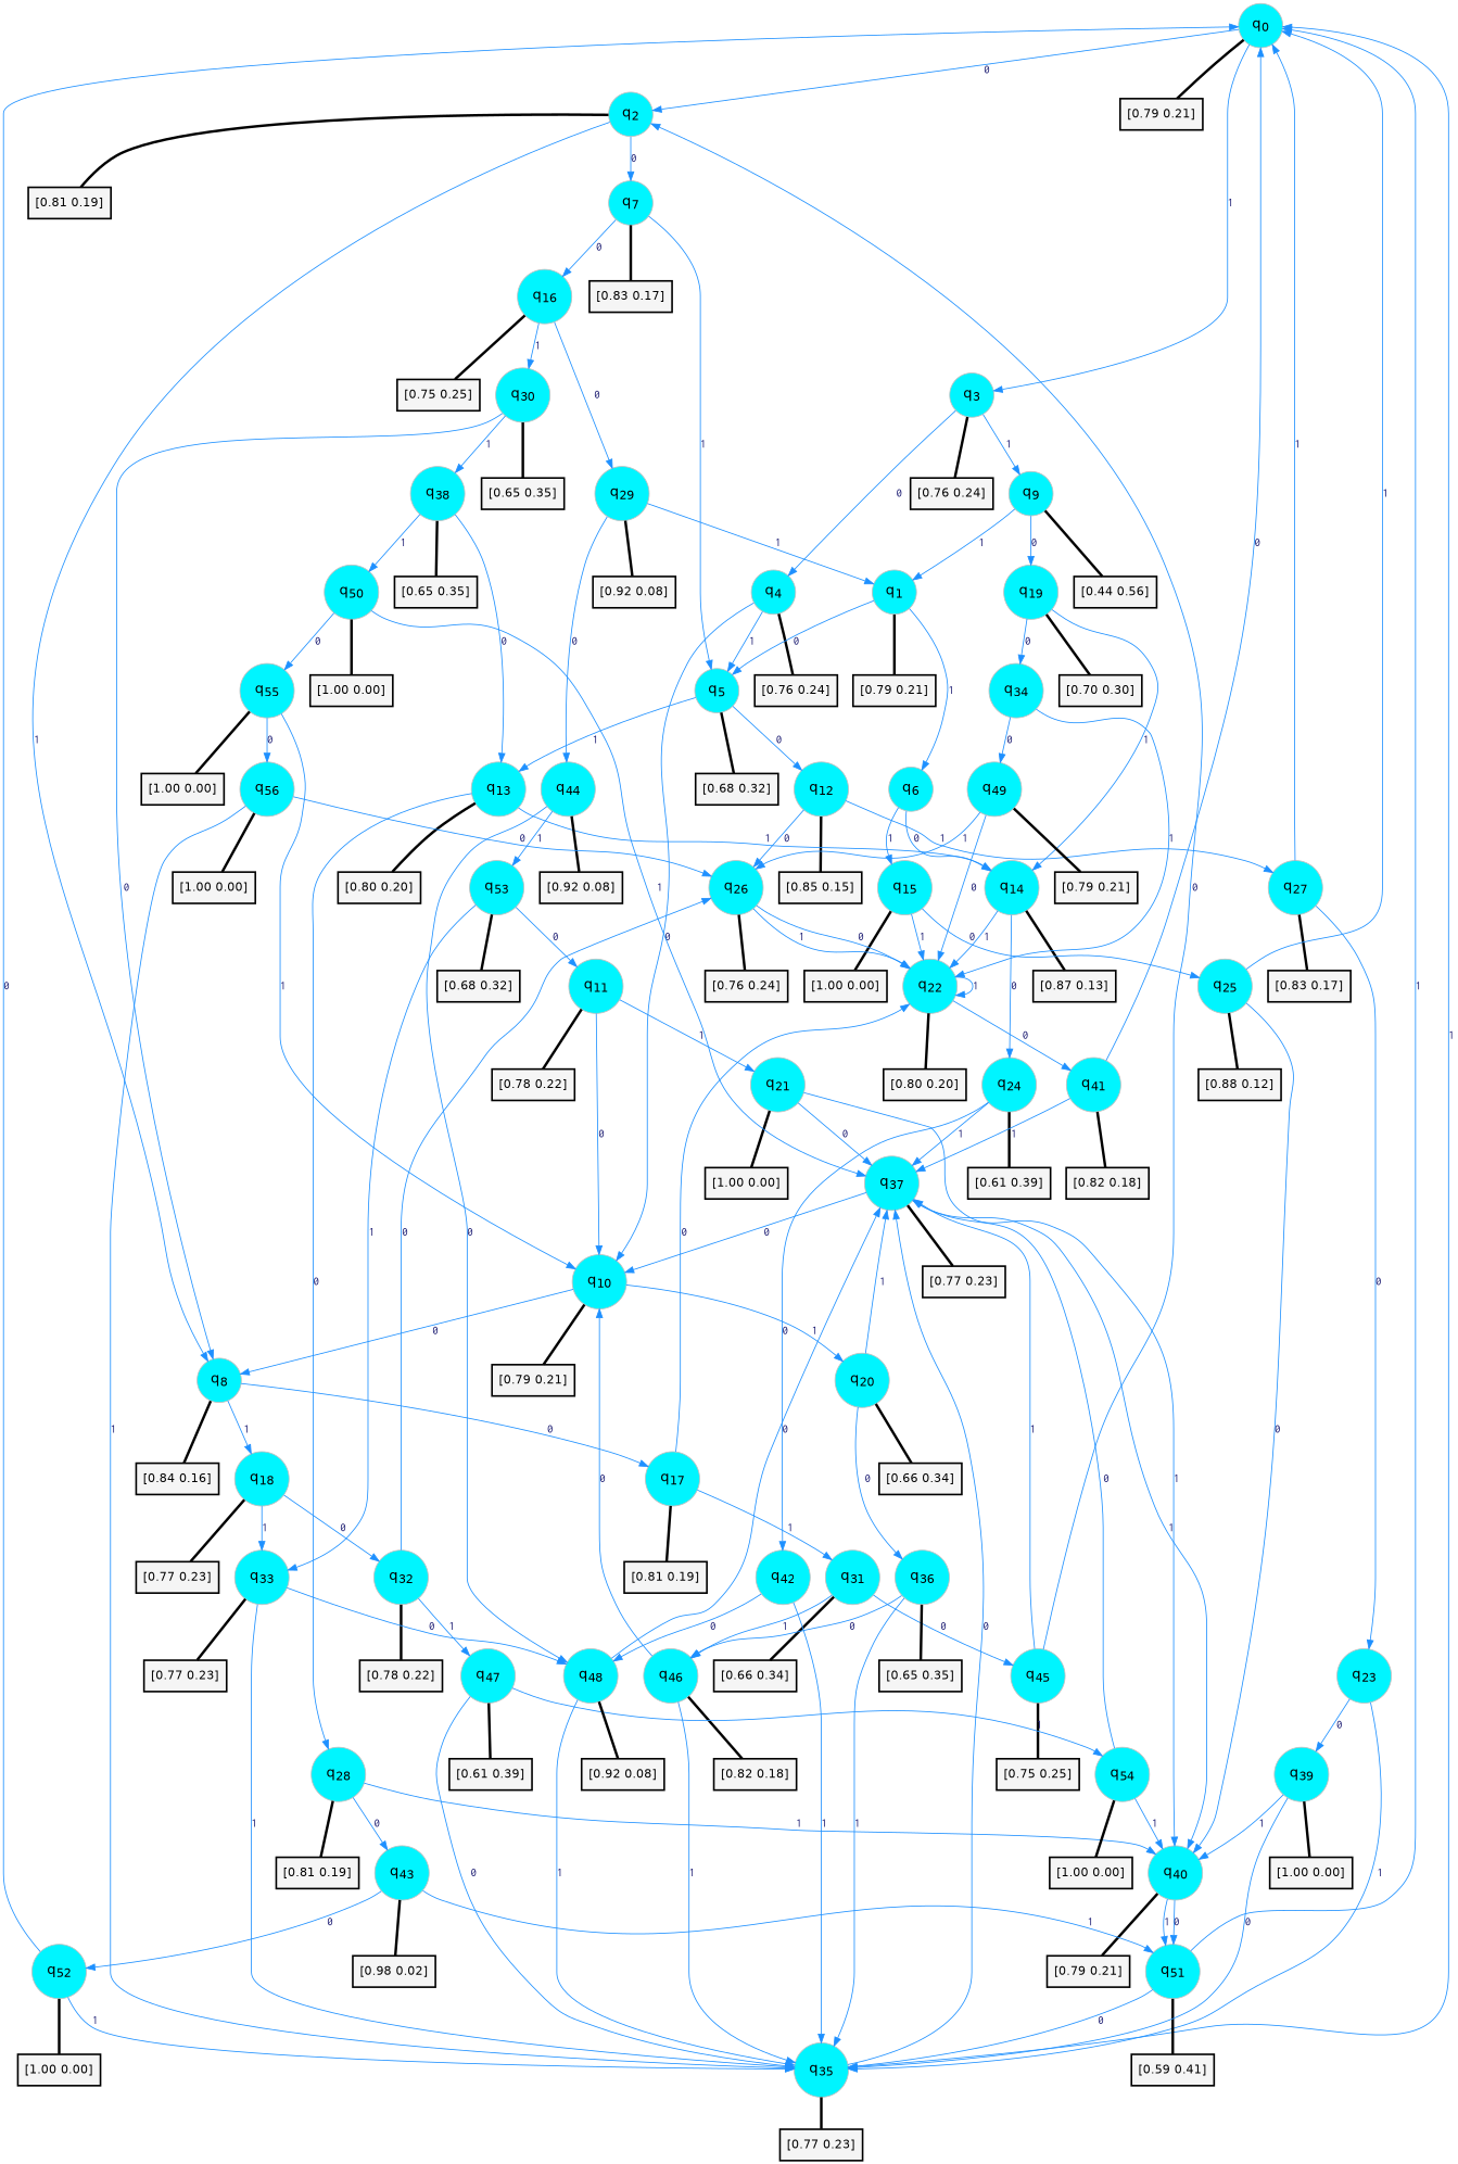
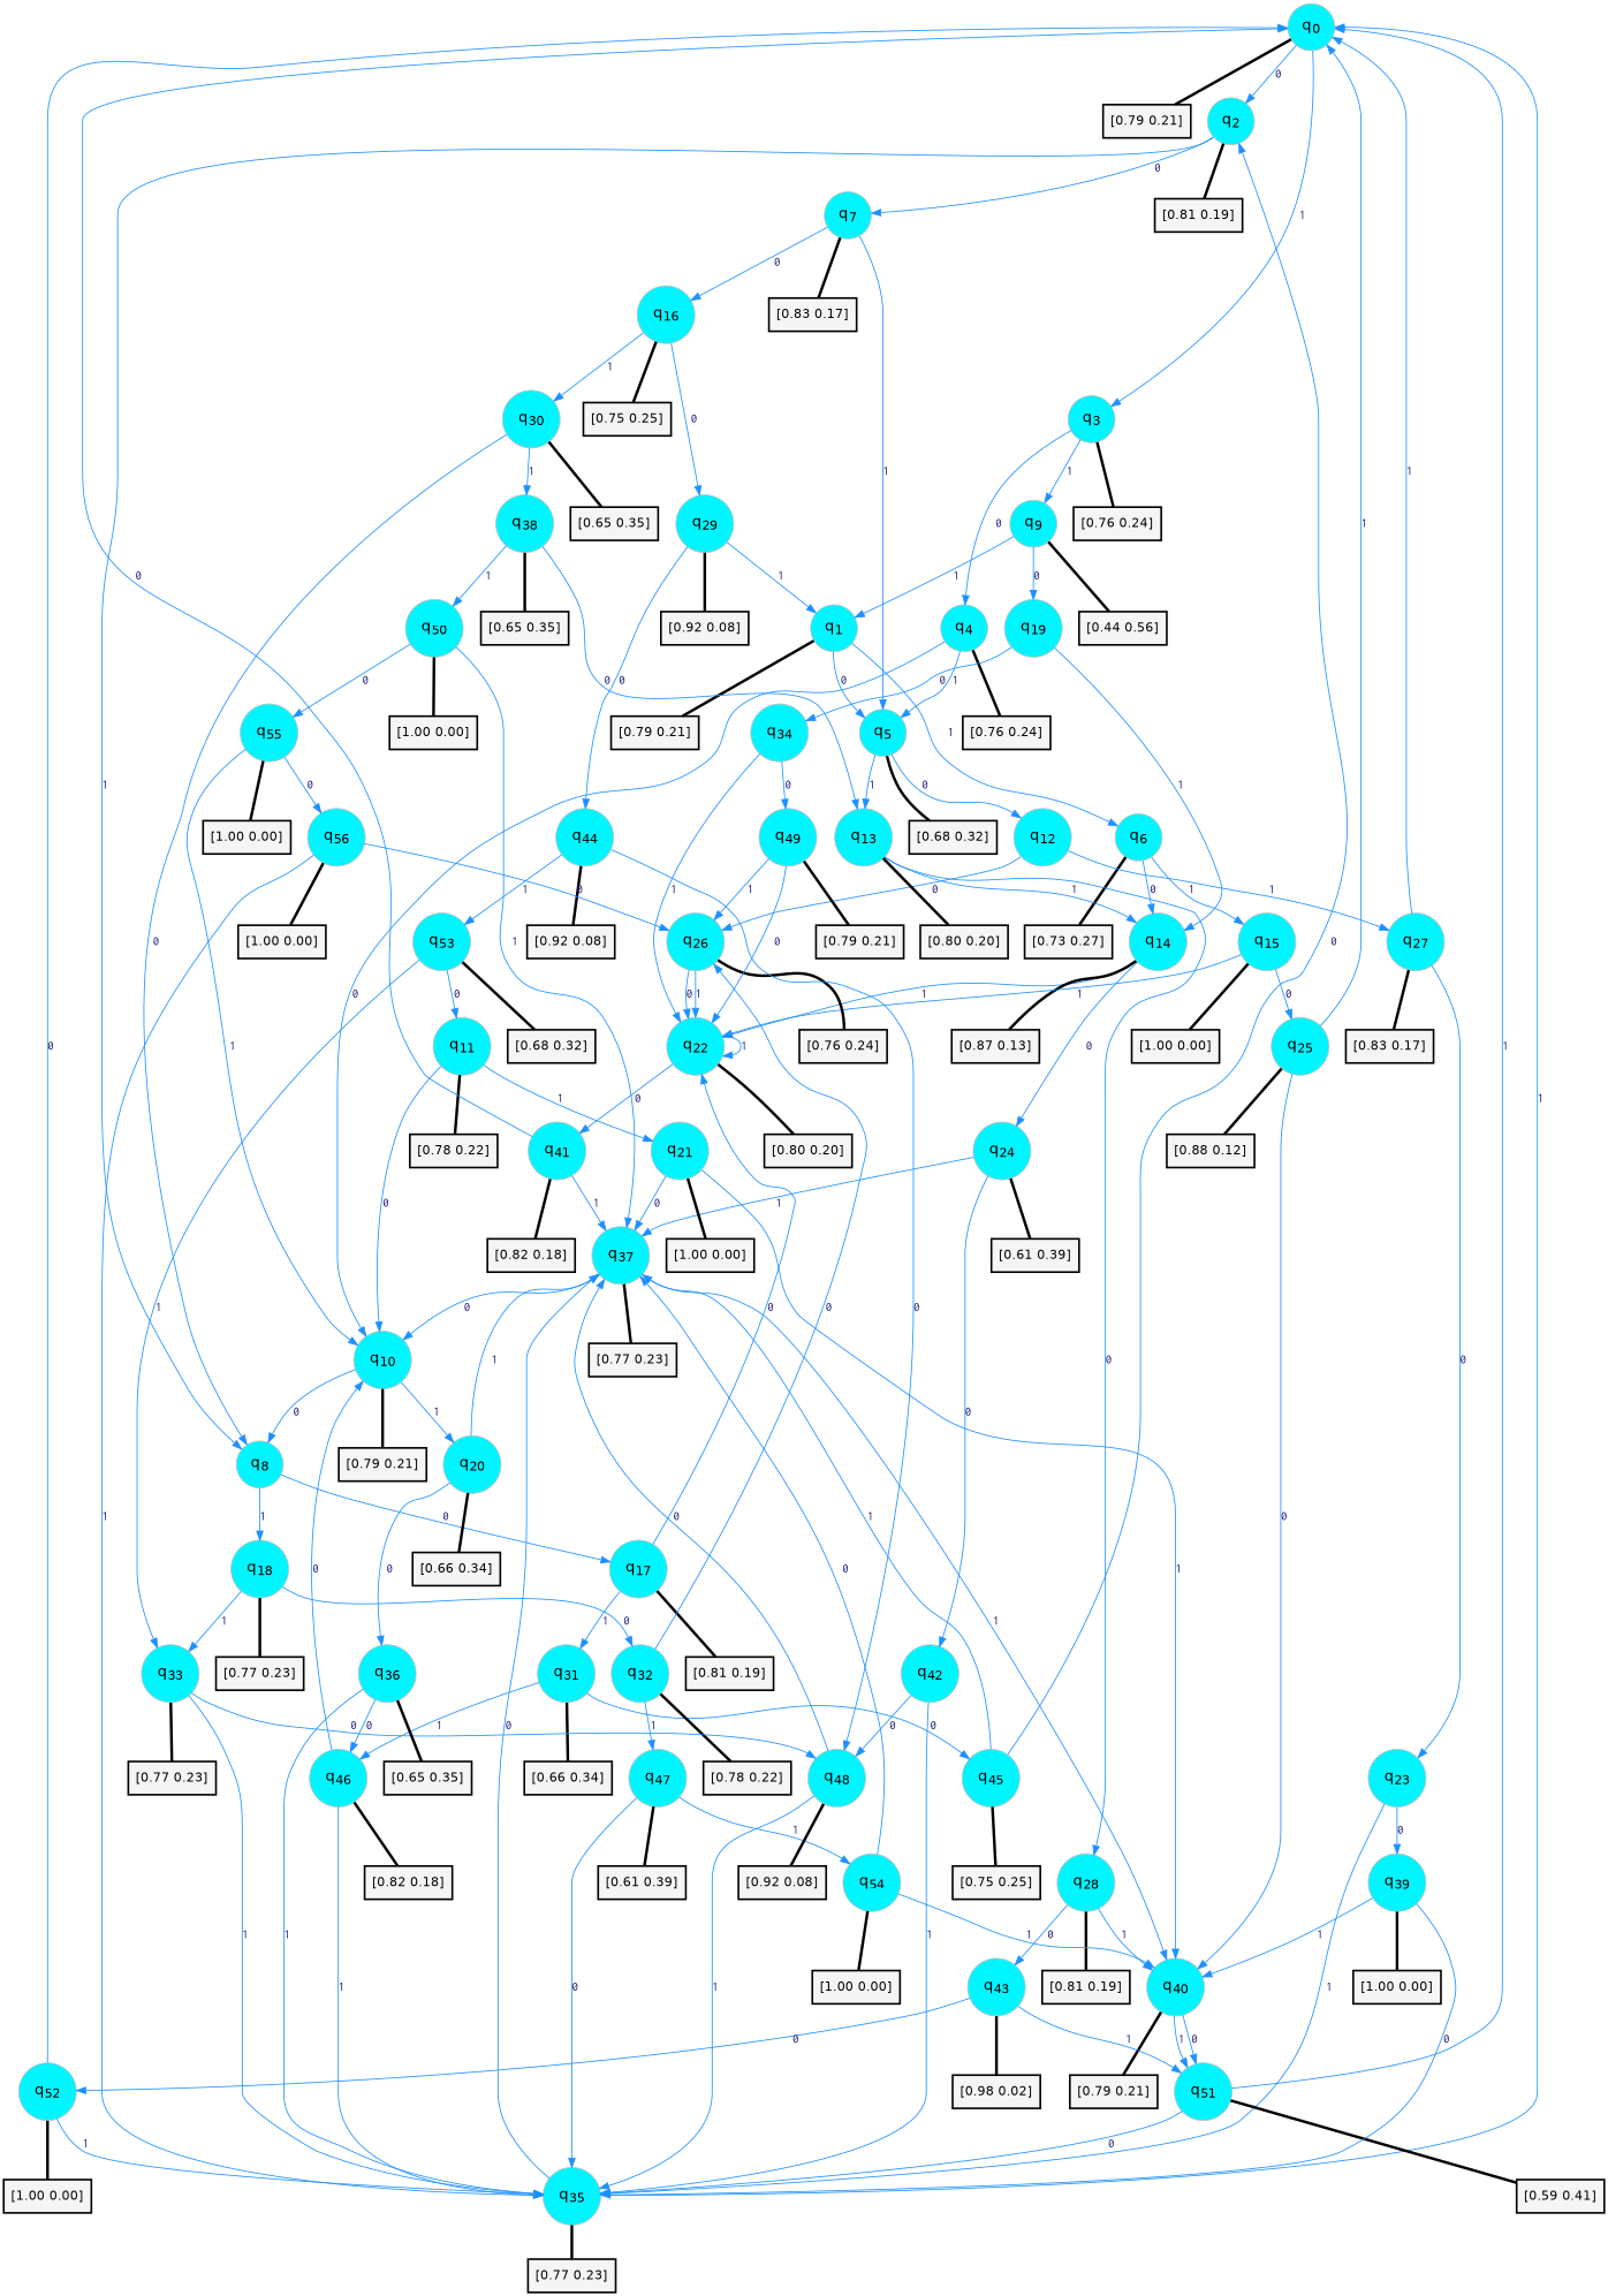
  digraph {
    rankdir=TD
    node [color=gray fillcolor=turquoise1 fontcolor=black fontname=Helvetica fontsize=16 fontweight=bold shape=circle style=filled]
    edge [arrowsize=1 color=dodgerblue1 fontcolor=midnightblue fontname=courier fontweight=bold penwidth=1 style=solid weight=20]
    n1 [label=<q<SUB>0</SUB>>]
    n2 [label=<q<SUB>2</SUB>>]
    n3 [label=<q<SUB>3</SUB>>]
    n4 [color=black fillcolor=whitesmoke fontsize=14 label="[0.79 0.21]" penwidth=2 shape=box]
    n5 [label=<q<SUB>7</SUB>>]
    n6 [label=<q<SUB>8</SUB>>]
    n7 [color=black fillcolor=whitesmoke fontsize=14 label="[0.81 0.19]" penwidth=2 shape=box]
    n8 [label=<q<SUB>4</SUB>>]
    n9 [label=<q<SUB>9</SUB>>]
    n10 [color=black fillcolor=whitesmoke fontsize=14 label="[0.76 0.24]" penwidth=2 shape=box]
    n11 [label=<q<SUB>1</SUB>>]
    n12 [label=<q<SUB>5</SUB>>]
    n13 [label=<q<SUB>6</SUB>>]
    n14 [color=black fillcolor=whitesmoke fontsize=14 label="[0.79 0.21]" penwidth=2 shape=box]
    n15 [label=<q<SUB>12</SUB>>]
    n16 [label=<q<SUB>13</SUB>>]
    n17 [color=black fillcolor=whitesmoke fontsize=14 label="[0.68 0.32]" penwidth=2 shape=box]
    n18 [label=<q<SUB>14</SUB>>]
    n19 [label=<q<SUB>15</SUB>>]
+   n20 [color=black fillcolor=whitesmoke fontsize=14 label="[0.73 0.27]" penwidth=2 shape=box]
    n21 [label=<q<SUB>16</SUB>>]
    n22 [color=black fillcolor=whitesmoke fontsize=14 label="[0.83 0.17]" penwidth=2 shape=box]
    n23 [label=<q<SUB>17</SUB>>]
    n24 [label=<q<SUB>18</SUB>>]
-   n25 [color=black fillcolor=whitesmoke fontsize=14 label="[0.84 0.16]" penwidth=2 shape=box]
    n26 [label=<q<SUB>10</SUB>>]
    n27 [color=black fillcolor=whitesmoke fontsize=14 label="[0.76 0.24]" penwidth=2 shape=box]
    n28 [label=<q<SUB>19</SUB>>]
    n29 [color=black fillcolor=whitesmoke fontsize=14 label="[0.44 0.56]" penwidth=2 shape=box]
    n30 [label=<q<SUB>20</SUB>>]
    n31 [color=black fillcolor=whitesmoke fontsize=14 label="[0.79 0.21]" penwidth=2 shape=box]
    n32 [label=<q<SUB>26</SUB>>]
    n33 [label=<q<SUB>27</SUB>>]
-   n34 [color=black fillcolor=whitesmoke fontsize=14 label="[0.85 0.15]" penwidth=2 shape=box]
    n35 [label=<q<SUB>28</SUB>>]
    n36 [color=black fillcolor=whitesmoke fontsize=14 label="[0.80 0.20]" penwidth=2 shape=box]
    n37 [label=<q<SUB>22</SUB>>]
    n38 [label=<q<SUB>24</SUB>>]
    n39 [color=black fillcolor=whitesmoke fontsize=14 label="[0.87 0.13]" penwidth=2 shape=box]
    n40 [label=<q<SUB>25</SUB>>]
    n41 [color=black fillcolor=whitesmoke fontsize=14 label="[1.00 0.00]" penwidth=2 shape=box]
    n42 [label=<q<SUB>29</SUB>>]
    n43 [label=<q<SUB>30</SUB>>]
    n44 [color=black fillcolor=whitesmoke fontsize=14 label="[0.75 0.25]" penwidth=2 shape=box]
    n45 [label=<q<SUB>31</SUB>>]
    n46 [color=black fillcolor=whitesmoke fontsize=14 label="[0.81 0.19]" penwidth=2 shape=box]
    n47 [label=<q<SUB>32</SUB>>]
    n48 [label=<q<SUB>33</SUB>>]
    n49 [color=black fillcolor=whitesmoke fontsize=14 label="[0.77 0.23]" penwidth=2 shape=box]
    n50 [label=<q<SUB>34</SUB>>]
-   n51 [color=black fillcolor=whitesmoke fontsize=14 label="[0.70 0.30]" penwidth=2 shape=box]
    n52 [label=<q<SUB>36</SUB>>]
    n53 [label=<q<SUB>37</SUB>>]
    n54 [color=black fillcolor=whitesmoke fontsize=14 label="[0.66 0.34]" penwidth=2 shape=box]
    n55 [label=<q<SUB>11</SUB>>]
    n56 [label=<q<SUB>21</SUB>>]
    n57 [color=black fillcolor=whitesmoke fontsize=14 label="[0.78 0.22]" penwidth=2 shape=box]
    n58 [label=<q<SUB>40</SUB>>]
    n59 [color=black fillcolor=whitesmoke fontsize=14 label="[1.00 0.00]" penwidth=2 shape=box]
    n60 [color=black fillcolor=whitesmoke fontsize=14 label="[0.76 0.24]" penwidth=2 shape=box]
    n61 [label=<q<SUB>23</SUB>>]
    n62 [color=black fillcolor=whitesmoke fontsize=14 label="[0.83 0.17]" penwidth=2 shape=box]
    n63 [label=<q<SUB>43</SUB>>]
    n64 [color=black fillcolor=whitesmoke fontsize=14 label="[0.81 0.19]" penwidth=2 shape=box]
    n65 [label=<q<SUB>41</SUB>>]
    n66 [color=black fillcolor=whitesmoke fontsize=14 label="[0.80 0.20]" penwidth=2 shape=box]
    n67 [label=<q<SUB>42</SUB>>]
    n68 [color=black fillcolor=whitesmoke fontsize=14 label="[0.61 0.39]" penwidth=2 shape=box]
    n69 [color=black fillcolor=whitesmoke fontsize=14 label="[0.88 0.12]" penwidth=2 shape=box]
    n70 [label=<q<SUB>44</SUB>>]
    n71 [color=black fillcolor=whitesmoke fontsize=14 label="[0.92 0.08]" penwidth=2 shape=box]
    n72 [label=<q<SUB>38</SUB>>]
    n73 [color=black fillcolor=whitesmoke fontsize=14 label="[0.65 0.35]" penwidth=2 shape=box]
    n74 [label=<q<SUB>45</SUB>>]
    n75 [label=<q<SUB>46</SUB>>]
    n76 [color=black fillcolor=whitesmoke fontsize=14 label="[0.66 0.34]" penwidth=2 shape=box]
    n77 [label=<q<SUB>47</SUB>>]
    n78 [color=black fillcolor=whitesmoke fontsize=14 label="[0.78 0.22]" penwidth=2 shape=box]
    n79 [label=<q<SUB>35</SUB>>]
    n80 [label=<q<SUB>48</SUB>>]
    n81 [color=black fillcolor=whitesmoke fontsize=14 label="[0.77 0.23]" penwidth=2 shape=box]
    n82 [label=<q<SUB>49</SUB>>]
    n83 [color=black fillcolor=whitesmoke fontsize=14 label="[0.65 0.35]" penwidth=2 shape=box]
    n84 [color=black fillcolor=whitesmoke fontsize=14 label="[0.77 0.23]" penwidth=2 shape=box]
    n85 [label=<q<SUB>51</SUB>>]
    n86 [color=black fillcolor=whitesmoke fontsize=14 label="[0.79 0.21]" penwidth=2 shape=box]
    n87 [color=black fillcolor=whitesmoke fontsize=14 label="[0.82 0.18]" penwidth=2 shape=box]
    n88 [label=<q<SUB>39</SUB>>]
    n89 [color=black fillcolor=whitesmoke fontsize=14 label="[0.77 0.23]" penwidth=2 shape=box]
    n90 [color=black fillcolor=whitesmoke fontsize=14 label="[1.00 0.00]" penwidth=2 shape=box]
    n91 [label=<q<SUB>52</SUB>>]
    n92 [color=black fillcolor=whitesmoke fontsize=14 label="[0.98 0.02]" penwidth=2 shape=box]
    n93 [label=<q<SUB>53</SUB>>]
    n94 [color=black fillcolor=whitesmoke fontsize=14 label="[0.92 0.08]" penwidth=2 shape=box]
    n95 [label=<q<SUB>50</SUB>>]
    n96 [color=black fillcolor=whitesmoke fontsize=14 label="[0.65 0.35]" penwidth=2 shape=box]
    n97 [color=black fillcolor=whitesmoke fontsize=14 label="[0.75 0.25]" penwidth=2 shape=box]
    n98 [color=black fillcolor=whitesmoke fontsize=14 label="[0.82 0.18]" penwidth=2 shape=box]
    n99 [label=<q<SUB>54</SUB>>]
    n100 [color=black fillcolor=whitesmoke fontsize=14 label="[0.61 0.39]" penwidth=2 shape=box]
    n101 [color=black fillcolor=whitesmoke fontsize=14 label="[0.92 0.08]" penwidth=2 shape=box]
    n102 [color=black fillcolor=whitesmoke fontsize=14 label="[0.79 0.21]" penwidth=2 shape=box]
    n103 [label=<q<SUB>55</SUB>>]
    n104 [color=black fillcolor=whitesmoke fontsize=14 label="[1.00 0.00]" penwidth=2 shape=box]
    n105 [color=black fillcolor=whitesmoke fontsize=14 label="[0.59 0.41]" penwidth=2 shape=box]
    n106 [color=black fillcolor=whitesmoke fontsize=14 label="[1.00 0.00]" penwidth=2 shape=box]
    n107 [color=black fillcolor=whitesmoke fontsize=14 label="[0.68 0.32]" penwidth=2 shape=box]
    n108 [color=black fillcolor=whitesmoke fontsize=14 label="[1.00 0.00]" penwidth=2 shape=box]
    n109 [label=<q<SUB>56</SUB>>]
    n110 [color=black fillcolor=whitesmoke fontsize=14 label="[1.00 0.00]" penwidth=2 shape=box]
    n111 [color=black fillcolor=whitesmoke fontsize=14 label="[1.00 0.00]" penwidth=2 shape=box]
    n1 -> n2 [label=0]
    n1 -> n3 [label=1]
    n1 -> n4 [arrowhead=none color=black penwidth=3]
    n2 -> n5 [label=0]
    n2 -> n6 [label=1]
    n2 -> n7 [arrowhead=none color=black penwidth=3]
    n3 -> n8 [label=0]
    n3 -> n9 [label=1]
    n3 -> n10 [arrowhead=none color=black penwidth=3]
    n5 -> n12 [label=1]
    n5 -> n21 [label=0]
    n5 -> n22 [arrowhead=none color=black penwidth=3]
    n6 -> n23 [label=0]
    n6 -> n24 [label=1]
-   n6 -> n25 [arrowhead=none color=black penwidth=3]
    n8 -> n12 [label=1]
    n8 -> n26 [label=0]
    n8 -> n27 [arrowhead=none color=black penwidth=3]
    n9 -> n11 [label=1]
    n9 -> n28 [label=0]
    n9 -> n29 [arrowhead=none color=black penwidth=3]
    n11 -> n12 [label=0]
    n11 -> n13 [label=1]
    n11 -> n14 [arrowhead=none color=black penwidth=3]
    n12 -> n15 [label=0]
    n12 -> n16 [label=1]
    n12 -> n17 [arrowhead=none color=black penwidth=3]
    n13 -> n18 [label=0]
    n13 -> n19 [label=1]
+   n13 -> n20 [arrowhead=none color=black penwidth=3]
    n15 -> n32 [label=0]
    n15 -> n33 [label=1]
-   n15 -> n34 [arrowhead=none color=black penwidth=3]
    n16 -> n18 [label=1]
    n16 -> n35 [label=0]
    n16 -> n36 [arrowhead=none color=black penwidth=3]
    n18 -> n37 [label=1]
    n18 -> n38 [label=0]
    n18 -> n39 [arrowhead=none color=black penwidth=3]
    n19 -> n37 [label=1]
    n19 -> n40 [label=0]
    n19 -> n41 [arrowhead=none color=black penwidth=3]
    n21 -> n42 [label=0]
    n21 -> n43 [label=1]
    n21 -> n44 [arrowhead=none color=black penwidth=3]
    n23 -> n37 [label=0]
    n23 -> n45 [label=1]
    n23 -> n46 [arrowhead=none color=black penwidth=3]
    n24 -> n47 [label=0]
    n24 -> n48 [label=1]
    n24 -> n49 [arrowhead=none color=black penwidth=3]
    n26 -> n6 [label=0]
    n26 -> n30 [label=1]
    n26 -> n31 [arrowhead=none color=black penwidth=3]
    n28 -> n18 [label=1]
    n28 -> n50 [label=0]
-   n28 -> n51 [arrowhead=none color=black penwidth=3]
    n30 -> n52 [label=0]
    n30 -> n53 [label=1]
    n30 -> n54 [arrowhead=none color=black penwidth=3]
    n32 -> n37 [label=0]
    n32 -> n37 [label=1]
    n32 -> n60 [arrowhead=none color=black penwidth=3]
    n33 -> n1 [label=1]
    n33 -> n61 [label=0]
    n33 -> n62 [arrowhead=none color=black penwidth=3]
    n35 -> n58 [label=1]
    n35 -> n63 [label=0]
    n35 -> n64 [arrowhead=none color=black penwidth=3]
    n37 -> n37 [label=1]
    n37 -> n65 [label=0]
    n37 -> n66 [arrowhead=none color=black penwidth=3]
    n38 -> n53 [label=1]
    n38 -> n67 [label=0]
    n38 -> n68 [arrowhead=none color=black penwidth=3]
    n40 -> n1 [label=1]
    n40 -> n58 [label=0]
    n40 -> n69 [arrowhead=none color=black penwidth=3]
    n42 -> n11 [label=1]
    n42 -> n70 [label=0]
    n42 -> n71 [arrowhead=none color=black penwidth=3]
    n43 -> n6 [label=0]
    n43 -> n72 [label=1]
    n43 -> n73 [arrowhead=none color=black penwidth=3]
    n45 -> n74 [label=0]
    n45 -> n75 [label=1]
    n45 -> n76 [arrowhead=none color=black penwidth=3]
    n47 -> n32 [label=0]
    n47 -> n77 [label=1]
    n47 -> n78 [arrowhead=none color=black penwidth=3]
    n48 -> n79 [label=1]
    n48 -> n80 [label=0]
    n48 -> n81 [arrowhead=none color=black penwidth=3]
    n50 -> n37 [label=1]
    n50 -> n82 [label=0]
    n52 -> n75 [label=0]
    n52 -> n79 [label=1]
    n52 -> n83 [arrowhead=none color=black penwidth=3]
    n53 -> n26 [label=0]
    n53 -> n58 [label=1]
    n53 -> n84 [arrowhead=none color=black penwidth=3]
    n55 -> n26 [label=0]
    n55 -> n56 [label=1]
    n55 -> n57 [arrowhead=none color=black penwidth=3]
    n56 -> n53 [label=0]
    n56 -> n58 [label=1]
    n56 -> n59 [arrowhead=none color=black penwidth=3]
    n58 -> n85 [label=0]
    n58 -> n85 [label=1]
    n58 -> n86 [arrowhead=none color=black penwidth=3]
    n61 -> n79 [label=1]
    n61 -> n88 [label=0]
    n63 -> n85 [label=1]
    n63 -> n91 [label=0]
    n63 -> n92 [arrowhead=none color=black penwidth=3]
    n65 -> n1 [label=0]
    n65 -> n53 [label=1]
    n65 -> n87 [arrowhead=none color=black penwidth=3]
    n67 -> n79 [label=1]
    n67 -> n80 [label=0]
    n70 -> n80 [label=0]
    n70 -> n93 [label=1]
    n70 -> n94 [arrowhead=none color=black penwidth=3]
    n72 -> n16 [label=0]
    n72 -> n95 [label=1]
    n72 -> n96 [arrowhead=none color=black penwidth=3]
    n74 -> n2 [label=0]
    n74 -> n53 [label=1]
    n74 -> n97 [arrowhead=none color=black penwidth=3]
    n75 -> n26 [label=0]
    n75 -> n79 [label=1]
    n75 -> n98 [arrowhead=none color=black penwidth=3]
    n77 -> n79 [label=0]
    n77 -> n99 [label=1]
    n77 -> n100 [arrowhead=none color=black penwidth=3]
    n79 -> n1 [label=1]
    n79 -> n53 [label=0]
    n79 -> n89 [arrowhead=none color=black penwidth=3]
    n80 -> n53 [label=0]
    n80 -> n79 [label=1]
    n80 -> n101 [arrowhead=none color=black penwidth=3]
    n82 -> n32 [label=1]
    n82 -> n37 [label=0]
    n82 -> n102 [arrowhead=none color=black penwidth=3]
    n85 -> n1 [label=1]
    n85 -> n79 [label=0]
    n85 -> n105 [arrowhead=none color=black penwidth=3]
    n88 -> n58 [label=1]
    n88 -> n79 [label=0]
    n88 -> n90 [arrowhead=none color=black penwidth=3]
    n91 -> n1 [label=0]
    n91 -> n79 [label=1]
    n91 -> n106 [arrowhead=none color=black penwidth=3]
    n93 -> n48 [label=1]
    n93 -> n55 [label=0]
    n93 -> n107 [arrowhead=none color=black penwidth=3]
    n95 -> n53 [label=1]
    n95 -> n103 [label=0]
    n95 -> n104 [arrowhead=none color=black penwidth=3]
    n99 -> n53 [label=0]
    n99 -> n58 [label=1]
    n99 -> n108 [arrowhead=none color=black penwidth=3]
    n103 -> n26 [label=1]
    n103 -> n109 [label=0]
    n103 -> n110 [arrowhead=none color=black penwidth=3]
    n109 -> n32 [label=0]
    n109 -> n79 [label=1]
    n109 -> n111 [arrowhead=none color=black penwidth=3]
  }
